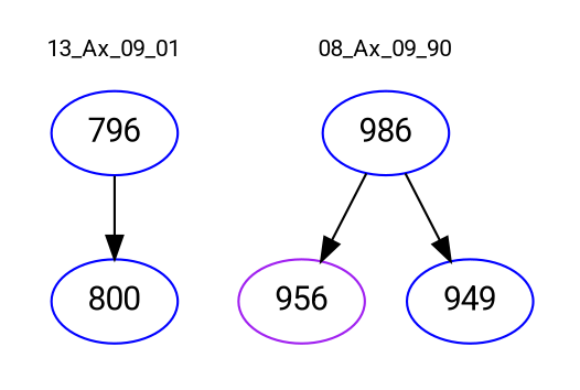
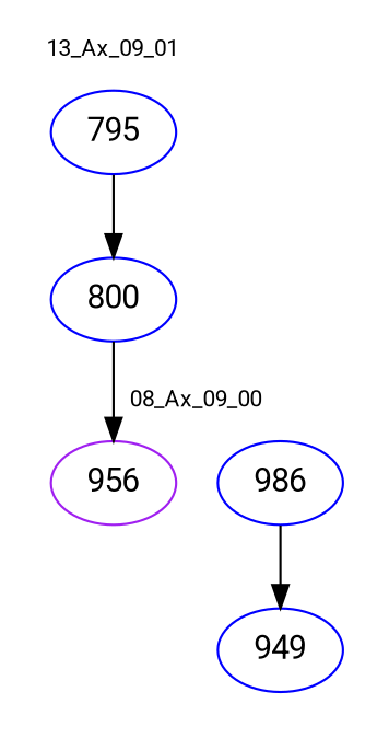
  digraph {
    fontname=Roboto
    node [color=blue fontname=Roboto]
    edge [color=black fontname=Roboto]
-   n1 [label=796]
+   n1 [label=795]
    n2 [label=800]
    n3 [label=986]
    n4 [color=purple label=956]
    n5 [label=949]
    subgraph cluster_1 {
      color=white
      fontsize=10
      label="13_Ax_09_01"
      n1
      n2
    }
    subgraph cluster_2 {
      color=white
      fontsize=10
-     label="08_Ax_09_90"
+     label="08_Ax_09_00"
      n3
      n4
      n5
    }
    n1 -> n2
-   n3 -> n4
+   n2 -> n4
    n3 -> n5
  }
